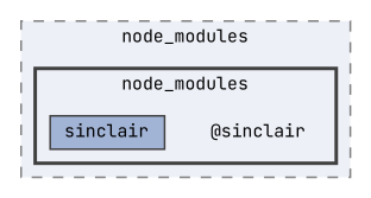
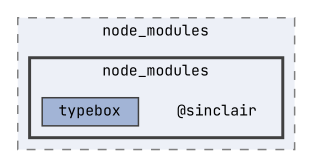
  digraph {
    compound=true
    fontname="JetBrains Mono"
    node [fontname="JetBrains Mono" fontsize=10]
    n1 [height=0.2 label="@sinclair" shape=plaintext width=0.4]
-   n2 [color=grey25 fillcolor="#a2b4d6" height=0.2 label=sinclair shape=box style=filled width=0.4]
+   n2 [color=grey25 fillcolor="#a2b4d6" height=0.2 label=typebox shape=box style=filled width=0.4]
    subgraph cluster_1 {
      bgcolor="#edf0f7"
      fontsize=10
      label=node_modules
      pencolor=grey50
      style="filled,dashed"
      subgraph cluster_2 {
        bgcolor="#edf0f7"
        fontsize=10
        pencolor=grey25
        style="filled,bold"
        n1
        n2
      }
    }
  }
